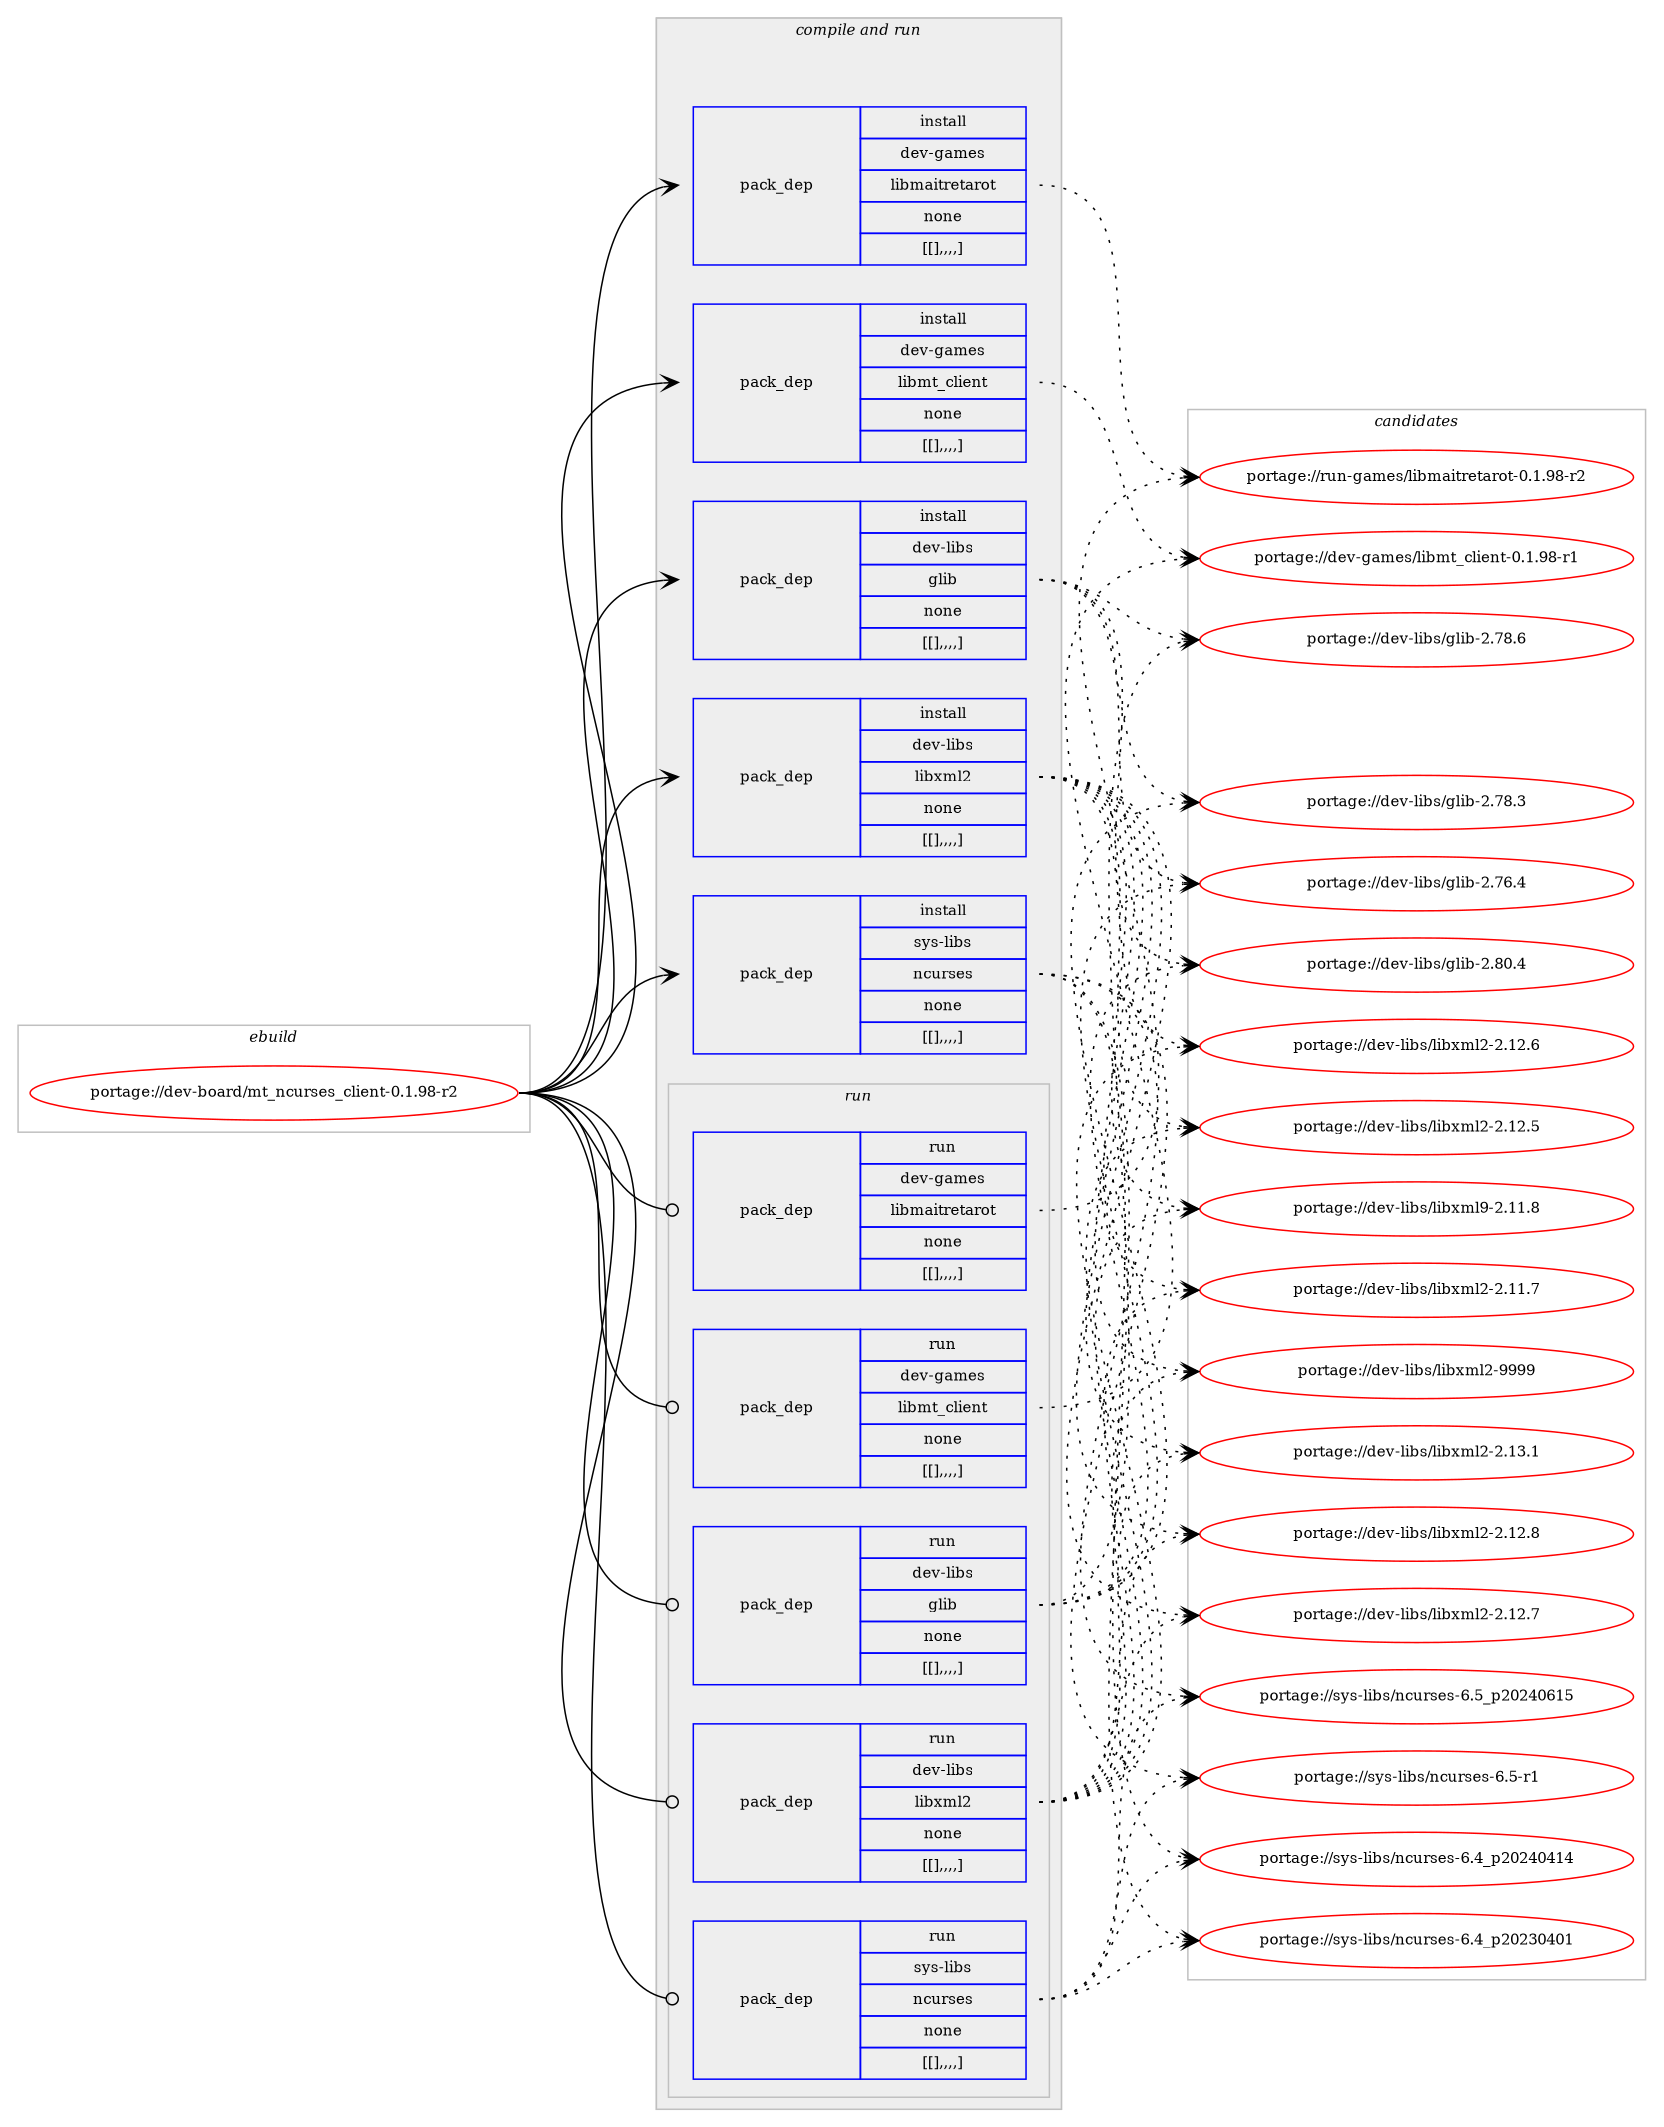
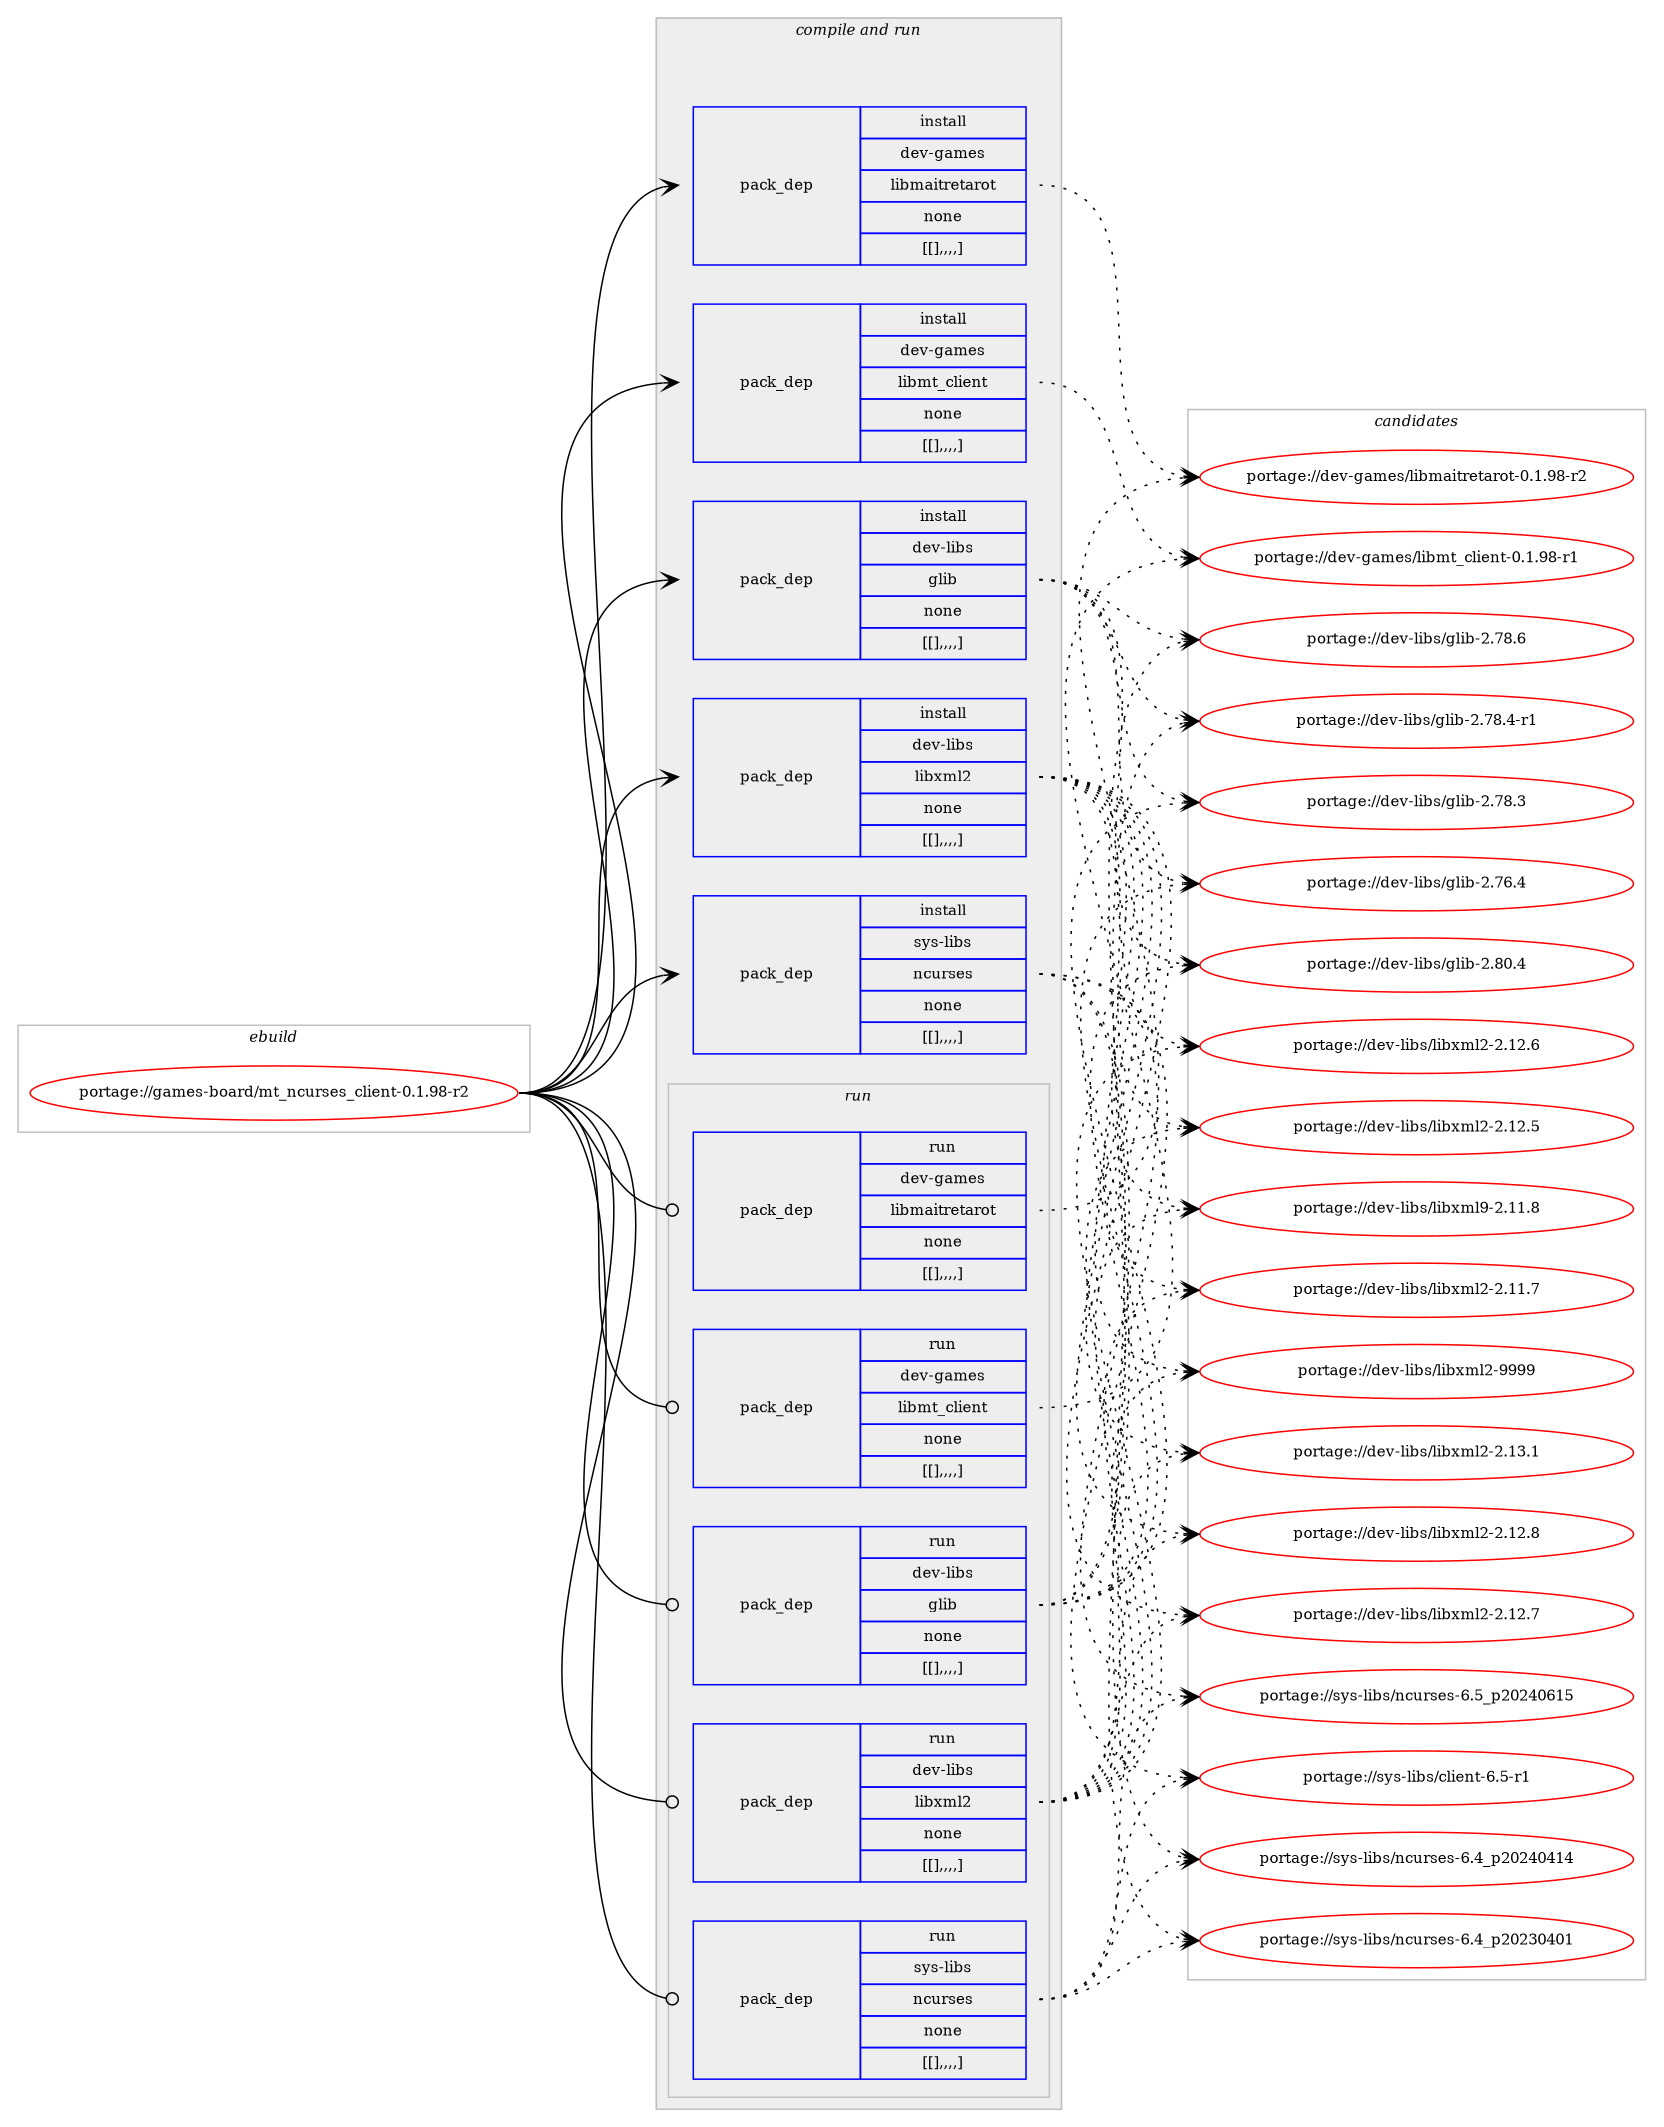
  digraph {
    compound=true
    concentrate=true
    fontname="DejaVu Serif"
    fontsize=10
    newrank=true
    rankdir=LR
    ranksep=1.5
    node [color=red fontname="DejaVu Serif" fontsize=10]
    edge [arrowhead=vee fontname="DejaVu Serif" headport=w style=dotted tailport=e weight=100]
-   n1 [label="portage://dev-board/mt_ncurses_client-0.1.98-r2" width=4]
+   n1 [label="portage://games-board/mt_ncurses_client-0.1.98-r2" width=4]
    n2 [color=blue label=<<TABLE BORDER="0" CELLBORDER="1" CELLSPACING="0" CELLPADDING="4" WIDTH="220"><TR><TD ROWSPAN="6" CELLPADDING="30">pack_dep</TD></TR><TR><TD WIDTH="110">install</TD></TR><TR><TD>dev-games</TD></TR><TR><TD>libmaitretarot</TD></TR><TR><TD>none</TD></TR><TR><TD>[[],,,,]</TD></TR></TABLE>> shape=none]
    n3 [color=blue label=<<TABLE BORDER="0" CELLBORDER="1" CELLSPACING="0" CELLPADDING="4" WIDTH="220"><TR><TD ROWSPAN="6" CELLPADDING="30">pack_dep</TD></TR><TR><TD WIDTH="110">install</TD></TR><TR><TD>dev-games</TD></TR><TR><TD>libmt_client</TD></TR><TR><TD>none</TD></TR><TR><TD>[[],,,,]</TD></TR></TABLE>> shape=none]
    n4 [color=blue label=<<TABLE BORDER="0" CELLBORDER="1" CELLSPACING="0" CELLPADDING="4" WIDTH="220"><TR><TD ROWSPAN="6" CELLPADDING="30">pack_dep</TD></TR><TR><TD WIDTH="110">install</TD></TR><TR><TD>dev-libs</TD></TR><TR><TD>glib</TD></TR><TR><TD>none</TD></TR><TR><TD>[[],,,,]</TD></TR></TABLE>> shape=none]
    n5 [color=blue label=<<TABLE BORDER="0" CELLBORDER="1" CELLSPACING="0" CELLPADDING="4" WIDTH="220"><TR><TD ROWSPAN="6" CELLPADDING="30">pack_dep</TD></TR><TR><TD WIDTH="110">install</TD></TR><TR><TD>dev-libs</TD></TR><TR><TD>libxml2</TD></TR><TR><TD>none</TD></TR><TR><TD>[[],,,,]</TD></TR></TABLE>> shape=none]
    n6 [color=blue label=<<TABLE BORDER="0" CELLBORDER="1" CELLSPACING="0" CELLPADDING="4" WIDTH="220"><TR><TD ROWSPAN="6" CELLPADDING="30">pack_dep</TD></TR><TR><TD WIDTH="110">install</TD></TR><TR><TD>sys-libs</TD></TR><TR><TD>ncurses</TD></TR><TR><TD>none</TD></TR><TR><TD>[[],,,,]</TD></TR></TABLE>> shape=none]
    n7 [color=blue label=<<TABLE BORDER="0" CELLBORDER="1" CELLSPACING="0" CELLPADDING="4" WIDTH="220"><TR><TD ROWSPAN="6" CELLPADDING="30">pack_dep</TD></TR><TR><TD WIDTH="110">run</TD></TR><TR><TD>dev-games</TD></TR><TR><TD>libmaitretarot</TD></TR><TR><TD>none</TD></TR><TR><TD>[[],,,,]</TD></TR></TABLE>> shape=none]
    n8 [color=blue label=<<TABLE BORDER="0" CELLBORDER="1" CELLSPACING="0" CELLPADDING="4" WIDTH="220"><TR><TD ROWSPAN="6" CELLPADDING="30">pack_dep</TD></TR><TR><TD WIDTH="110">run</TD></TR><TR><TD>dev-games</TD></TR><TR><TD>libmt_client</TD></TR><TR><TD>none</TD></TR><TR><TD>[[],,,,]</TD></TR></TABLE>> shape=none]
    n9 [color=blue label=<<TABLE BORDER="0" CELLBORDER="1" CELLSPACING="0" CELLPADDING="4" WIDTH="220"><TR><TD ROWSPAN="6" CELLPADDING="30">pack_dep</TD></TR><TR><TD WIDTH="110">run</TD></TR><TR><TD>dev-libs</TD></TR><TR><TD>glib</TD></TR><TR><TD>none</TD></TR><TR><TD>[[],,,,]</TD></TR></TABLE>> shape=none]
    n10 [color=blue label=<<TABLE BORDER="0" CELLBORDER="1" CELLSPACING="0" CELLPADDING="4" WIDTH="220"><TR><TD ROWSPAN="6" CELLPADDING="30">pack_dep</TD></TR><TR><TD WIDTH="110">run</TD></TR><TR><TD>dev-libs</TD></TR><TR><TD>libxml2</TD></TR><TR><TD>none</TD></TR><TR><TD>[[],,,,]</TD></TR></TABLE>> shape=none]
    n11 [color=blue label=<<TABLE BORDER="0" CELLBORDER="1" CELLSPACING="0" CELLPADDING="4" WIDTH="220"><TR><TD ROWSPAN="6" CELLPADDING="30">pack_dep</TD></TR><TR><TD WIDTH="110">run</TD></TR><TR><TD>sys-libs</TD></TR><TR><TD>ncurses</TD></TR><TR><TD>none</TD></TR><TR><TD>[[],,,,]</TD></TR></TABLE>> shape=none]
-   n12 [label="portage://run-games/libmaitretarot-0.1.98-r2" width=4]
+   n12 [label="portage://dev-games/libmaitretarot-0.1.98-r2" width=4]
    n13 [label="portage://dev-games/libmt_client-0.1.98-r1" width=4]
    n14 [label="portage://dev-libs/glib-2.80.4" width=4]
    n15 [label="portage://dev-libs/glib-2.78.6" width=4]
+   n16 [label="portage://dev-libs/glib-2.78.4-r1" width=4]
    n17 [label="portage://dev-libs/glib-2.78.3" width=4]
    n18 [label="portage://dev-libs/glib-2.76.4" width=4]
    n19 [label="portage://dev-libs/libxml2-9999" width=4]
    n20 [label="portage://dev-libs/libxml2-2.13.1" width=4]
    n21 [label="portage://dev-libs/libxml2-2.12.8" width=4]
    n22 [label="portage://dev-libs/libxml2-2.12.7" width=4]
    n23 [label="portage://dev-libs/libxml2-2.12.6" width=4]
    n24 [label="portage://dev-libs/libxml2-2.12.5" width=4]
    n25 [label="portage://dev-libs/libxml9-2.11.8" width=4]
    n26 [label="portage://dev-libs/libxml2-2.11.7" width=4]
    n27 [label="portage://sys-libs/ncurses-6.5_p20240615" width=4]
-   n28 [label="portage://sys-libs/ncurses-6.5-r1" width=4]
+   n28 [label="portage://sys-libs/client-6.5-r1" width=4]
    n29 [label="portage://sys-libs/ncurses-6.4_p20240414" width=4]
    n30 [label="portage://sys-libs/ncurses-6.4_p20230401" width=4]
    subgraph cluster_1 {
      color=gray
      label=<<i>ebuild</i>>
      n1
    }
    subgraph cluster_2 {
      color=gray
      label=<<i>dependencies</i>>
      subgraph cluster_3 {
        color=gray
        fillcolor="#eeeeee"
        label=<<i>compile</i>>
        style=filled
        subgraph sub_4 {
          color=gray
          fillcolor="#eeeeee"
          label=<<i>compile</i>>
          style=filled
          n2
        }
        subgraph sub_5 {
          color=gray
          fillcolor="#eeeeee"
          label=<<i>compile</i>>
          style=filled
          n3
        }
        subgraph sub_6 {
          color=gray
          fillcolor="#eeeeee"
          label=<<i>compile</i>>
          style=filled
          n4
        }
        subgraph sub_7 {
          color=gray
          fillcolor="#eeeeee"
          label=<<i>compile</i>>
          style=filled
          n5
        }
        subgraph sub_8 {
          color=gray
          fillcolor="#eeeeee"
          label=<<i>compile</i>>
          style=filled
          n6
        }
      }
      subgraph cluster_9 {
        color=gray
        fillcolor="#eeeeee"
        label=<<i>compile and run</i>>
        style=filled
      }
      subgraph cluster_10 {
        color=gray
        fillcolor="#eeeeee"
        label=<<i>run</i>>
        style=filled
        subgraph sub_11 {
          color=gray
          fillcolor="#eeeeee"
          label=<<i>run</i>>
          style=filled
          n7
        }
        subgraph sub_12 {
          color=gray
          fillcolor="#eeeeee"
          label=<<i>run</i>>
          style=filled
          n8
        }
        subgraph sub_13 {
          color=gray
          fillcolor="#eeeeee"
          label=<<i>run</i>>
          style=filled
          n9
        }
        subgraph sub_14 {
          color=gray
          fillcolor="#eeeeee"
          label=<<i>run</i>>
          style=filled
          n10
        }
        subgraph sub_15 {
          color=gray
          fillcolor="#eeeeee"
          label=<<i>run</i>>
          style=filled
          n11
        }
      }
    }
    subgraph cluster_16 {
      color=gray
      label=<<i>candidates</i>>
      rank=same
      subgraph sub_17 {
        color=black
        label=<<i>candidates</i>>
        nodesep=1
        rank=same
        n12
      }
      subgraph sub_18 {
        color=black
        label=<<i>candidates</i>>
        nodesep=1
        rank=same
        n13
      }
      subgraph sub_19 {
        color=black
        label=<<i>candidates</i>>
        nodesep=1
        rank=same
        n14
        n15
+       n16
        n17
        n18
      }
      subgraph sub_20 {
        color=black
        label=<<i>candidates</i>>
        nodesep=1
        rank=same
        n19
        n20
        n21
        n22
        n23
        n24
        n25
        n26
      }
      subgraph sub_21 {
        color=black
        label=<<i>candidates</i>>
        nodesep=1
        rank=same
        n27
        n28
        n29
        n30
      }
      subgraph sub_22 {
        color=black
        label=<<i>candidates</i>>
        nodesep=1
        rank=same
        n12
      }
      subgraph sub_23 {
        color=black
        label=<<i>candidates</i>>
        nodesep=1
        rank=same
        n13
      }
      subgraph sub_24 {
        color=black
        label=<<i>candidates</i>>
        nodesep=1
        rank=same
        n14
        n15
+       n16
        n17
        n18
      }
      subgraph sub_25 {
        color=black
        label=<<i>candidates</i>>
        nodesep=1
        rank=same
        n19
        n20
        n21
        n22
        n23
        n24
        n25
        n26
      }
      subgraph sub_26 {
        color=black
        label=<<i>candidates</i>>
        nodesep=1
        rank=same
        n27
        n28
        n29
        n30
      }
    }
    n1 -> n2 [style=solid weight=20]
    n1 -> n3 [style=solid weight=20]
    n1 -> n4 [style=solid weight=20]
    n1 -> n5 [style=solid weight=20]
    n1 -> n6 [style=solid weight=20]
    n1 -> n7 [arrowhead=odot style=solid weight=20]
    n1 -> n8 [arrowhead=odot style=solid weight=20]
    n1 -> n9 [arrowhead=odot style=solid weight=20]
    n1 -> n10 [arrowhead=odot style=solid weight=20]
    n1 -> n11 [arrowhead=odot style=solid weight=20]
    n2 -> n12
    n3 -> n13
    n4 -> n14
    n4 -> n15
+   n4 -> n16
    n4 -> n17
    n4 -> n18
    n5 -> n19
    n5 -> n20
    n5 -> n21
    n5 -> n22
    n5 -> n23
    n5 -> n24
    n5 -> n25
    n5 -> n26
    n6 -> n27
    n6 -> n28
    n6 -> n29
    n6 -> n30
    n7 -> n12
    n8 -> n13
    n9 -> n14
    n9 -> n15
+   n9 -> n16
    n9 -> n17
    n9 -> n18
    n10 -> n19
    n10 -> n20
    n10 -> n21
    n10 -> n22
    n10 -> n23
    n10 -> n24
    n10 -> n25
    n10 -> n26
    n11 -> n27
    n11 -> n28
    n11 -> n29
    n11 -> n30
  }
